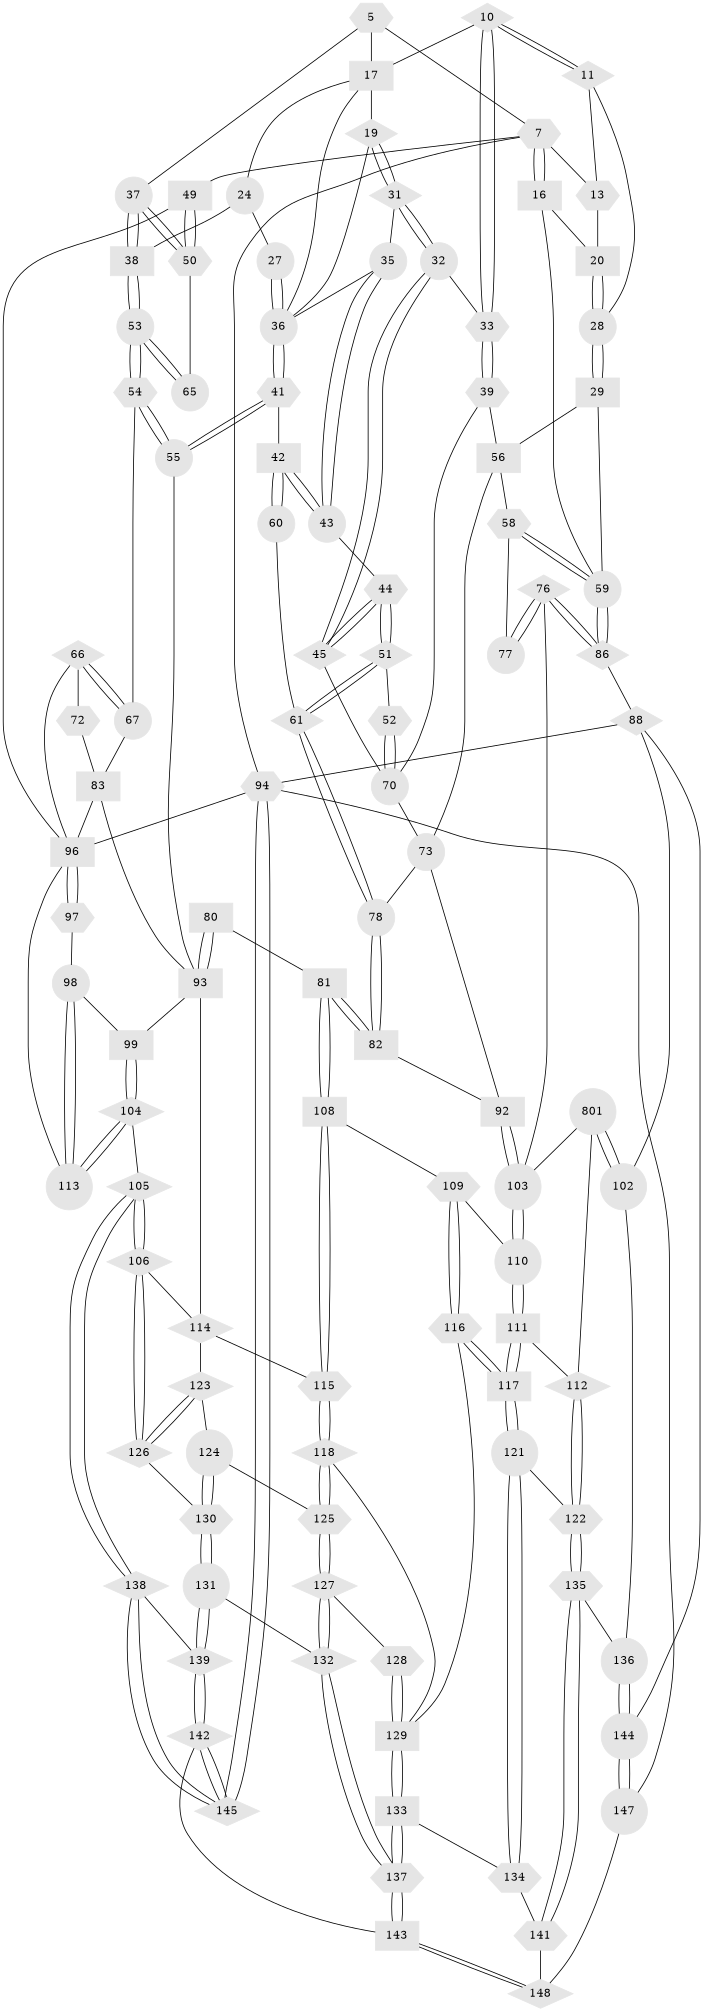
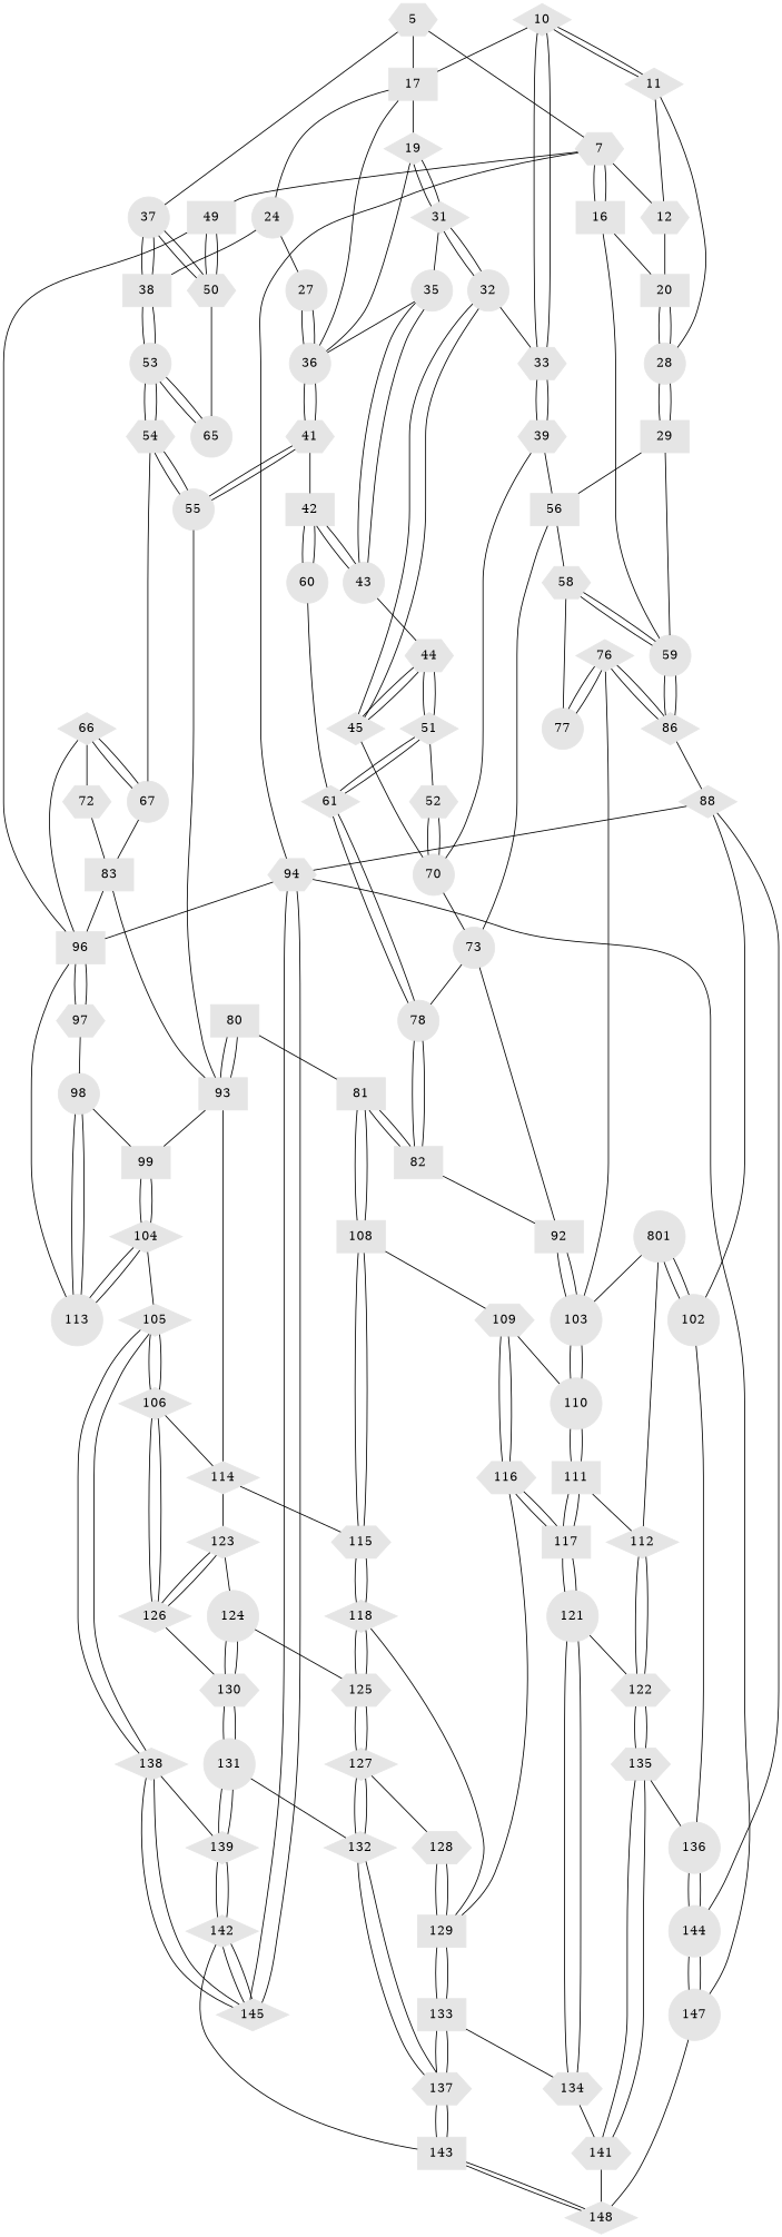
  graph {
    node [color=gray90 shape=circle style=filled]
    5 [shape=hexagon]
    7 [shape=hexagon super="+6"]
    17 [shape=box super="+3+4+9"]
    37 [super="+22"]
-   13 [shape=hexagon super="+8+12"]
+   13 [shape=hexagon super="+8+12" label=12]
    16 [shape=box super="+15"]
    49 [shape=box]
    94 [shape=hexagon super="+89"]
    19 [shape=diamond super="+18"]
    24
    36 [super="+34+26+25"]
    38 [shape=box super="+23+21"]
    50 [shape=hexagon]
    20 [shape=box super="+14"]
    59 [super="+48+30"]
    96 [shape=box super="+95+90+91"]
    145 [shape=diamond]
    147
    10 [shape=diamond]
    11 [shape=diamond]
    33 [shape=hexagon]
    28
    39 [shape=hexagon]
    29 [shape=box]
    86 [shape=diamond]
    31 [shape=diamond]
    27
    41 [shape=hexagon]
    32
    35
    53
    56 [shape=box super="+40"]
    58 [shape=hexagon super="+57"]
    73 [super="+71"]
    45 [shape=diamond]
    43
    70 [super="+47+46"]
    44 [shape=hexagon]
    42 [shape=box]
    55
    65
    54 [shape=hexagon]
    60
    93 [shape=box super="+85+68+69"]
    61 [shape=diamond]
    51 [shape=diamond]
    52 [shape=hexagon]
    97 [shape=hexagon]
    113
    78
    67
    83 [shape=box super="+79"]
    99 [shape=box]
    114 [shape=diamond super="+107"]
    77
    92 [shape=box super="+74"]
    88 [shape=diamond super="+87"]
    82 [shape=box]
    66 [shape=diamond super="+62+63"]
    72 [shape=hexagon]
    103 [super="+100"]
    76 [shape=diamond]
    110
    80 [shape=box]
    81 [shape=box]
    108 [shape=box]
    109 [shape=hexagon]
    115 [shape=hexagon]
    102
    144
    136
    104 [shape=diamond]
    123 [shape=diamond]
    148 [shape=diamond super="+146"]
    98
    105 [shape=diamond]
    n77 [label=801]
    112 [shape=diamond]
    122 [shape=hexagon]
    111 [shape=box]
    106 [shape=diamond]
    138 [shape=diamond]
    126 [shape=diamond]
    139 [shape=diamond]
    130 [shape=hexagon]
    116 [shape=hexagon]
    118 [shape=diamond]
    117 [shape=box]
    129 [shape=box super="+120+119"]
    121
    135 [shape=hexagon]
    124
    125 [shape=hexagon]
    133 [shape=box]
    134 [shape=hexagon]
    127 [shape=diamond]
    141 [shape=hexagon super="+140"]
    131
    128 [shape=hexagon]
    132 [shape=diamond]
    137 [shape=hexagon]
    142 [shape=diamond]
    143 [shape=box]
    5 -- 7
    5 -- 17
    5 -- 37
    7 -- 13
    7 -- 16
    7 -- 16
    7 -- 49
    7 -- 94 [weight=2]
    17 -- 19 [weight=2]
    17 -- 24
    17 -- 36
    37 -- 38 [weight=2]
    37 -- 38
    37 -- 50
    37 -- 50
    13 -- 20 [weight=2]
    16 -- 20
    16 -- 59 [weight=2]
    49 -- 50
    49 -- 50
    49 -- 96
    94 -- 96
    94 -- 145
    94 -- 145
    94 -- 147
    19 -- 36
    19 -- 31
    19 -- 31
    24 -- 38
    24 -- 27
    36 -- 41
    36 -- 41
    38 -- 53
    38 -- 53
    50 -- 65
    20 -- 28
    20 -- 28
    59 -- 86
    59 -- 86
    96 -- 97 [weight=2]
    96 -- 97
    96 -- 113
    147 -- 148
    10 -- 17
    10 -- 11
    10 -- 11
    10 -- 33
    10 -- 33
    11 -- 13
    11 -- 28
    33 -- 39
    33 -- 39
    28 -- 29
    28 -- 29
    39 -- 56
    39 -- 70
    29 -- 59
    29 -- 56
    86 -- 88
    31 -- 32
    31 -- 32
    31 -- 35
    27 -- 36 [weight=2]
    27 -- 36
    41 -- 42
    41 -- 55
    41 -- 55
    32 -- 33
    32 -- 45
    32 -- 45
    35 -- 36
    35 -- 43
    35 -- 43
    53 -- 65
    53 -- 65
    53 -- 54
    53 -- 54
    56 -- 58
    56 -- 73
    58 -- 59
    58 -- 59
    58 -- 77 [weight=2]
    73 -- 78
    73 -- 92
    45 -- 70
    43 -- 44
    70 -- 73
    44 -- 45
    44 -- 45
    44 -- 51
    44 -- 51
    42 -- 43
    42 -- 43
    42 -- 60
    42 -- 60
    55 -- 93
    54 -- 55
    54 -- 55
    54 -- 67
    60 -- 61
    93 -- 99
    93 -- 114
    61 -- 78
    61 -- 78
    51 -- 61
    51 -- 61
    51 -- 52
    52 -- 70 [weight=2]
    52 -- 70
    97 -- 98
    78 -- 82
    78 -- 82
    67 -- 83
    83 -- 96
    83 -- 93
    99 -- 104
    99 -- 104
    114 -- 115
    114 -- 123
    92 -- 103 [weight=2]
    92 -- 103
    88 -- 94
    88 -- 102
    88 -- 144
    82 -- 92
    66 -- 96
    66 -- 67
    66 -- 67
    66 -- 72 [weight=2]
    72 -- 83
    103 -- 110
    103 -- 110
    76 -- 86
    76 -- 86
    76 -- 77
    76 -- 77
    76 -- 103
    110 -- 111
    110 -- 111
    80 -- 93 [weight=2]
    80 -- 93
    80 -- 81
    81 -- 82
    81 -- 82
    81 -- 108
    81 -- 108
    108 -- 109
    108 -- 115
    108 -- 115
    109 -- 110
    109 -- 116
    109 -- 116
    115 -- 118
    115 -- 118
    102 -- 136
    144 -- 147
    144 -- 147
    136 -- 144
    136 -- 144
    104 -- 113
    104 -- 113
    104 -- 105
    123 -- 126
    123 -- 126
    123 -- 124
    98 -- 113
    98 -- 113
    98 -- 99
    105 -- 106
    105 -- 106
    105 -- 138
    105 -- 138
    n77 -- 103
    n77 -- 102
    n77 -- 102
    n77 -- 112
    112 -- 122
    112 -- 122
    122 -- 135
    122 -- 135
    111 -- 112
    111 -- 117
    111 -- 117
    106 -- 114
    106 -- 126
    106 -- 126
    138 -- 145
    138 -- 145
    138 -- 139
    126 -- 130
    139 -- 142
    139 -- 142
    130 -- 131
    130 -- 131
    116 -- 117
    116 -- 117
    116 -- 129
    118 -- 129
    118 -- 125
    118 -- 125
    117 -- 121
    117 -- 121
    129 -- 133
    129 -- 133
    121 -- 122
    121 -- 134
    121 -- 134
    135 -- 136
    135 -- 141
    135 -- 141
    124 -- 130
    124 -- 130
    124 -- 125
    125 -- 127
    125 -- 127
    133 -- 134
    133 -- 137
    133 -- 137
    134 -- 141
    127 -- 128
    127 -- 132
    127 -- 132
    141 -- 148 [weight=2]
    131 -- 139
    131 -- 139
    131 -- 132
    128 -- 129 [weight=2]
    128 -- 129
    132 -- 137
    132 -- 137
    137 -- 143
    137 -- 143
    142 -- 145
    142 -- 145
    142 -- 143
    143 -- 148
    143 -- 148
  }
